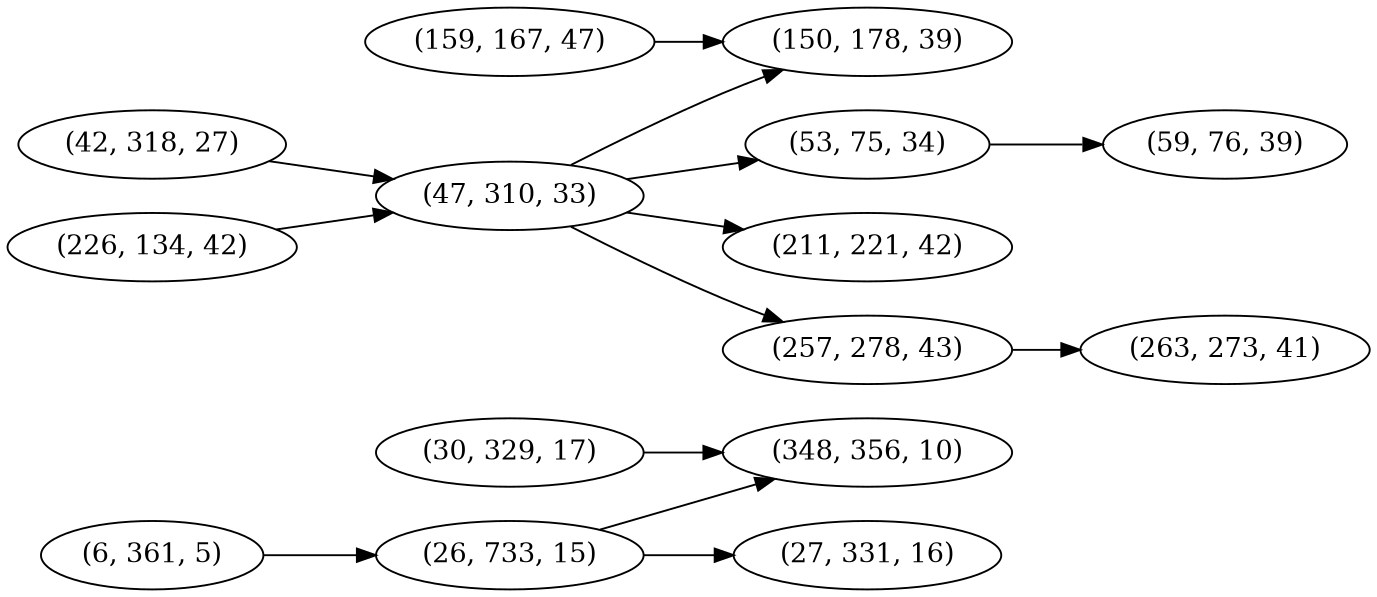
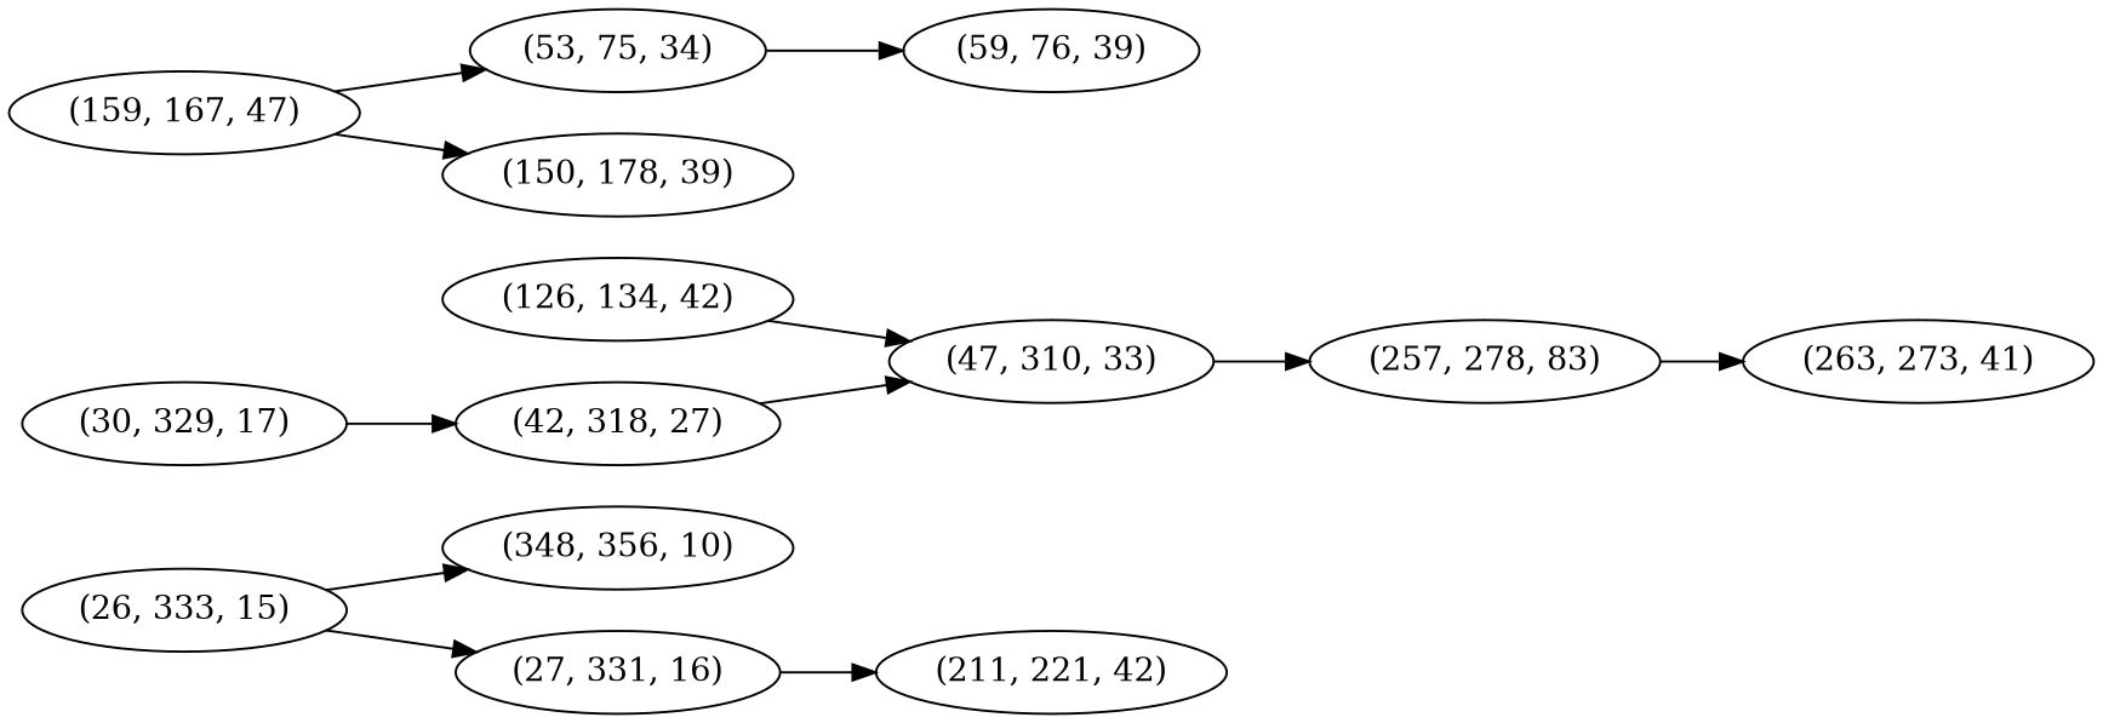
  digraph {
    rankdir=LR
-   "(6, 361, 5)"
-   "(26, 333, 15)" [label="(26, 733, 15)"]
+   "(26, 333, 15)"
    "(348, 356, 10)"
    "(27, 331, 16)"
    n5 [label="(42, 318, 27)"]
    "(30, 329, 17)"
    "(47, 310, 33)"
    "(53, 75, 34)"
    "(150, 178, 39)"
    "(211, 221, 42)"
-   "(257, 278, 43)"
+   "(257, 278, 43)" [label="(257, 278, 83)"]
    n12 [label="(59, 76, 39)"]
-   "(126, 134, 42)" [label="(226, 134, 42)"]
+   "(126, 134, 42)"
    n14 [label="(263, 273, 41)"]
    "(159, 167, 47)"
-   "(6, 361, 5)" -> "(26, 333, 15)"
    "(26, 333, 15)" -> "(348, 356, 10)"
    "(26, 333, 15)" -> "(27, 331, 16)"
    n5 -> "(47, 310, 33)"
-   "(30, 329, 17)" -> "(348, 356, 10)"
-   "(47, 310, 33)" -> "(53, 75, 34)"
-   "(47, 310, 33)" -> "(150, 178, 39)"
-   "(47, 310, 33)" -> "(211, 221, 42)"
+   "(30, 329, 17)" -> n5
+   "(159, 167, 47)" -> "(53, 75, 34)"
+   "(27, 331, 16)" -> "(211, 221, 42)"
    "(47, 310, 33)" -> "(257, 278, 43)"
    "(53, 75, 34)" -> n12
    "(257, 278, 43)" -> n14
    "(126, 134, 42)" -> "(47, 310, 33)"
    "(159, 167, 47)" -> "(150, 178, 39)"
  }
